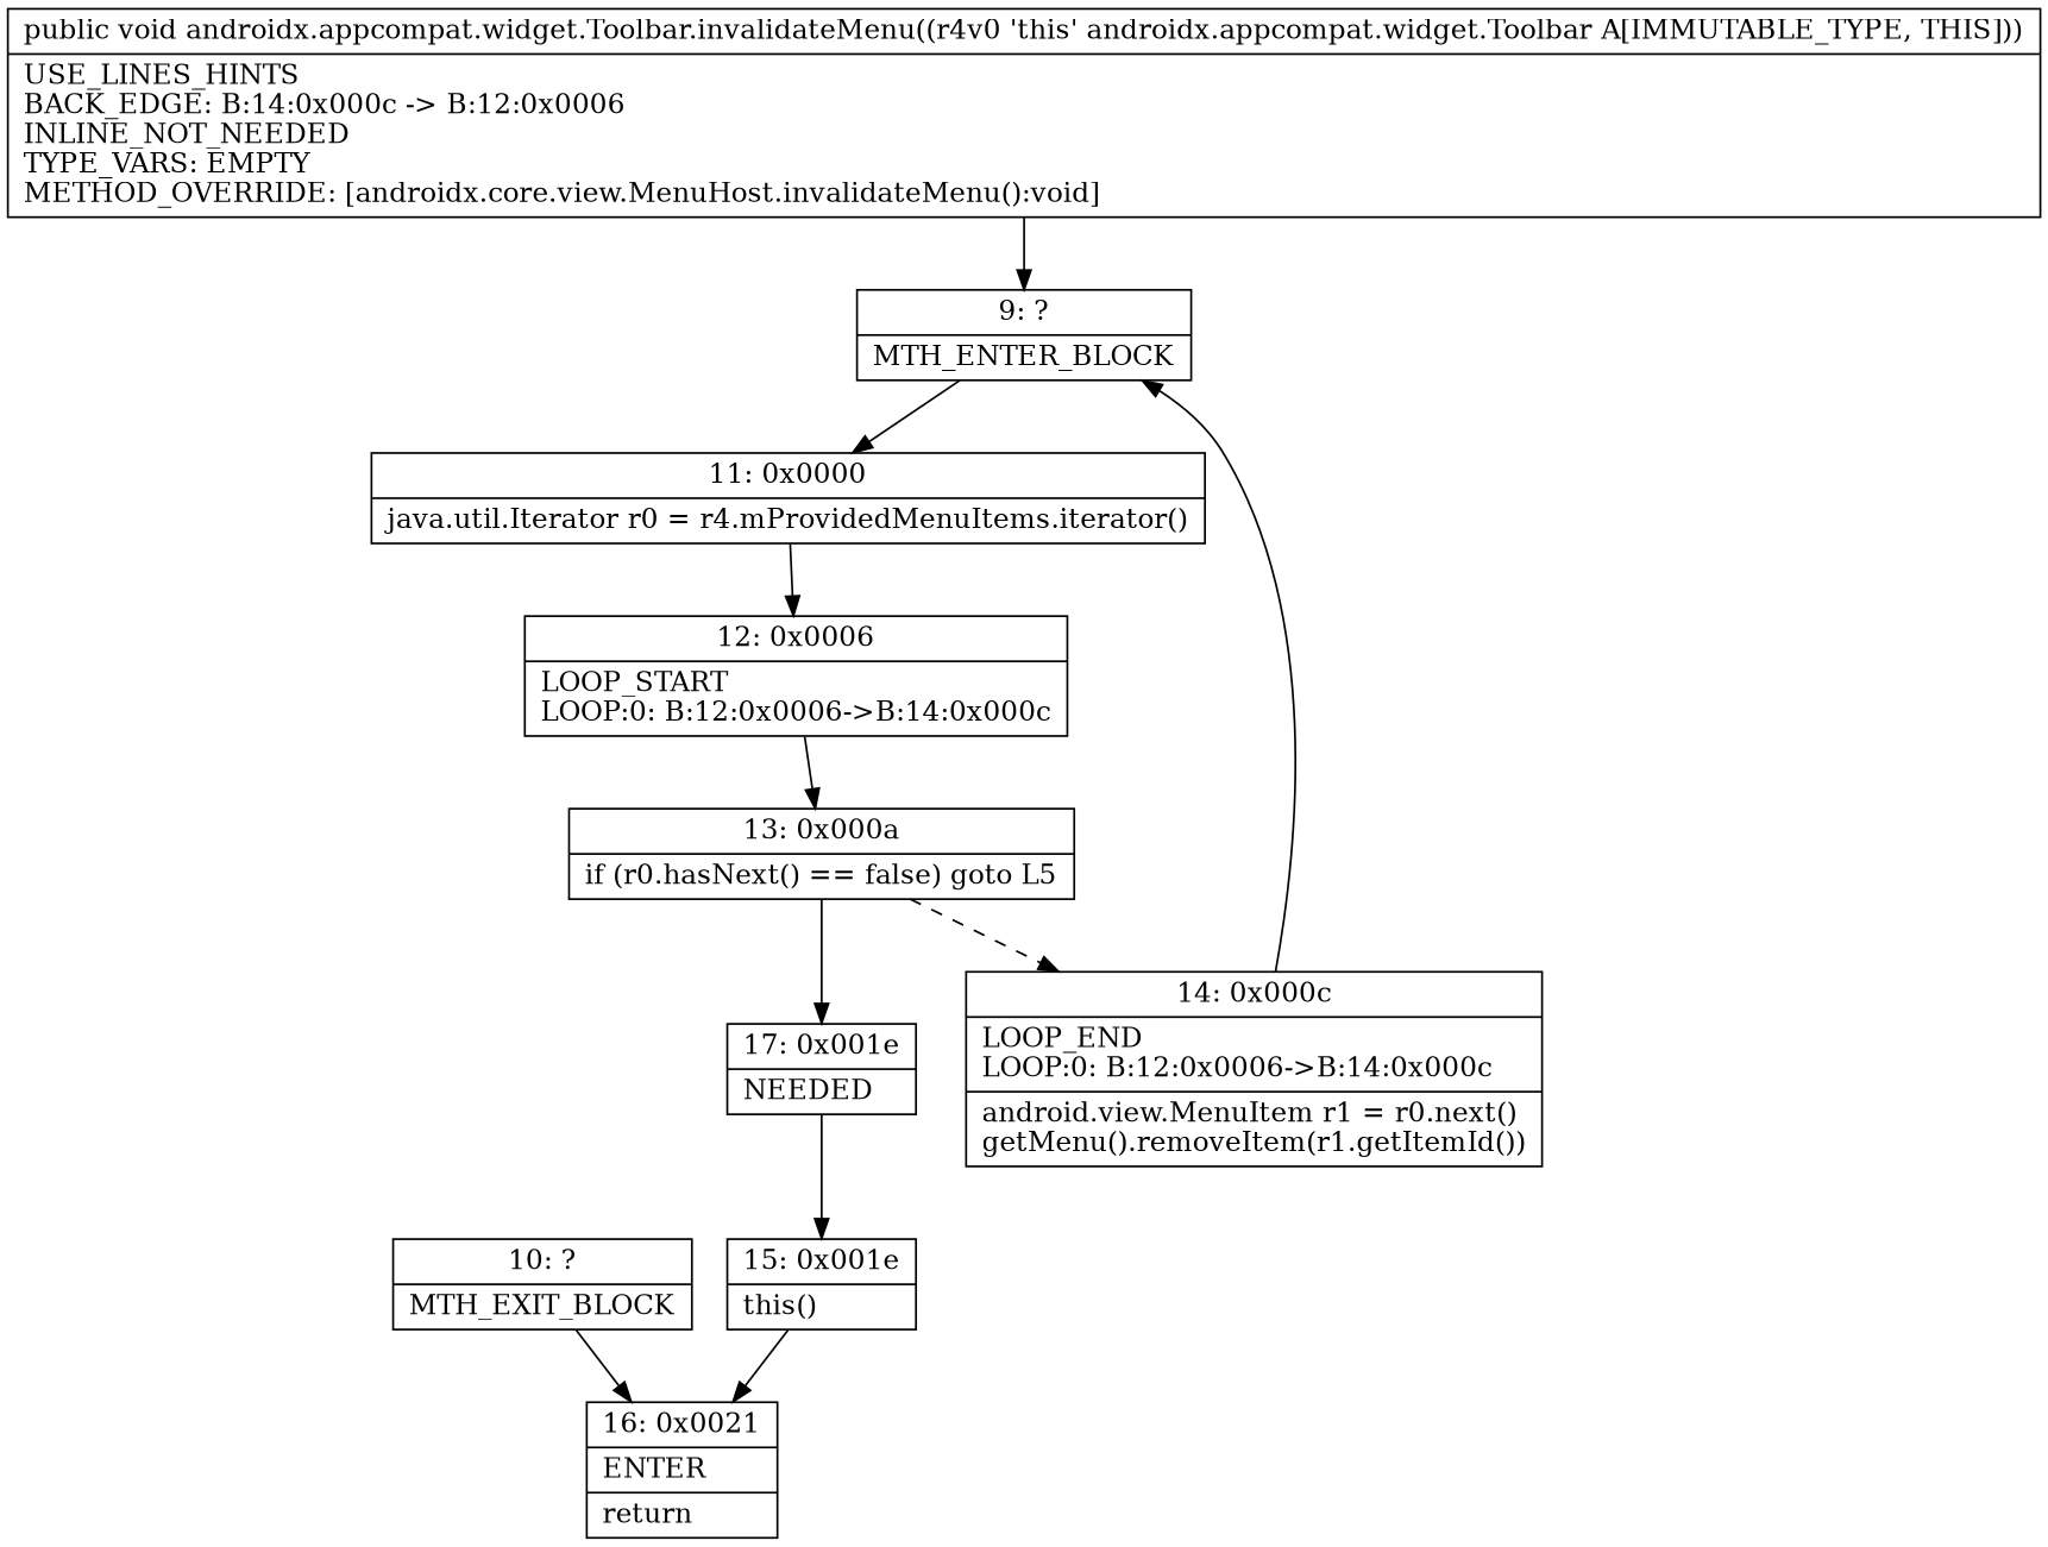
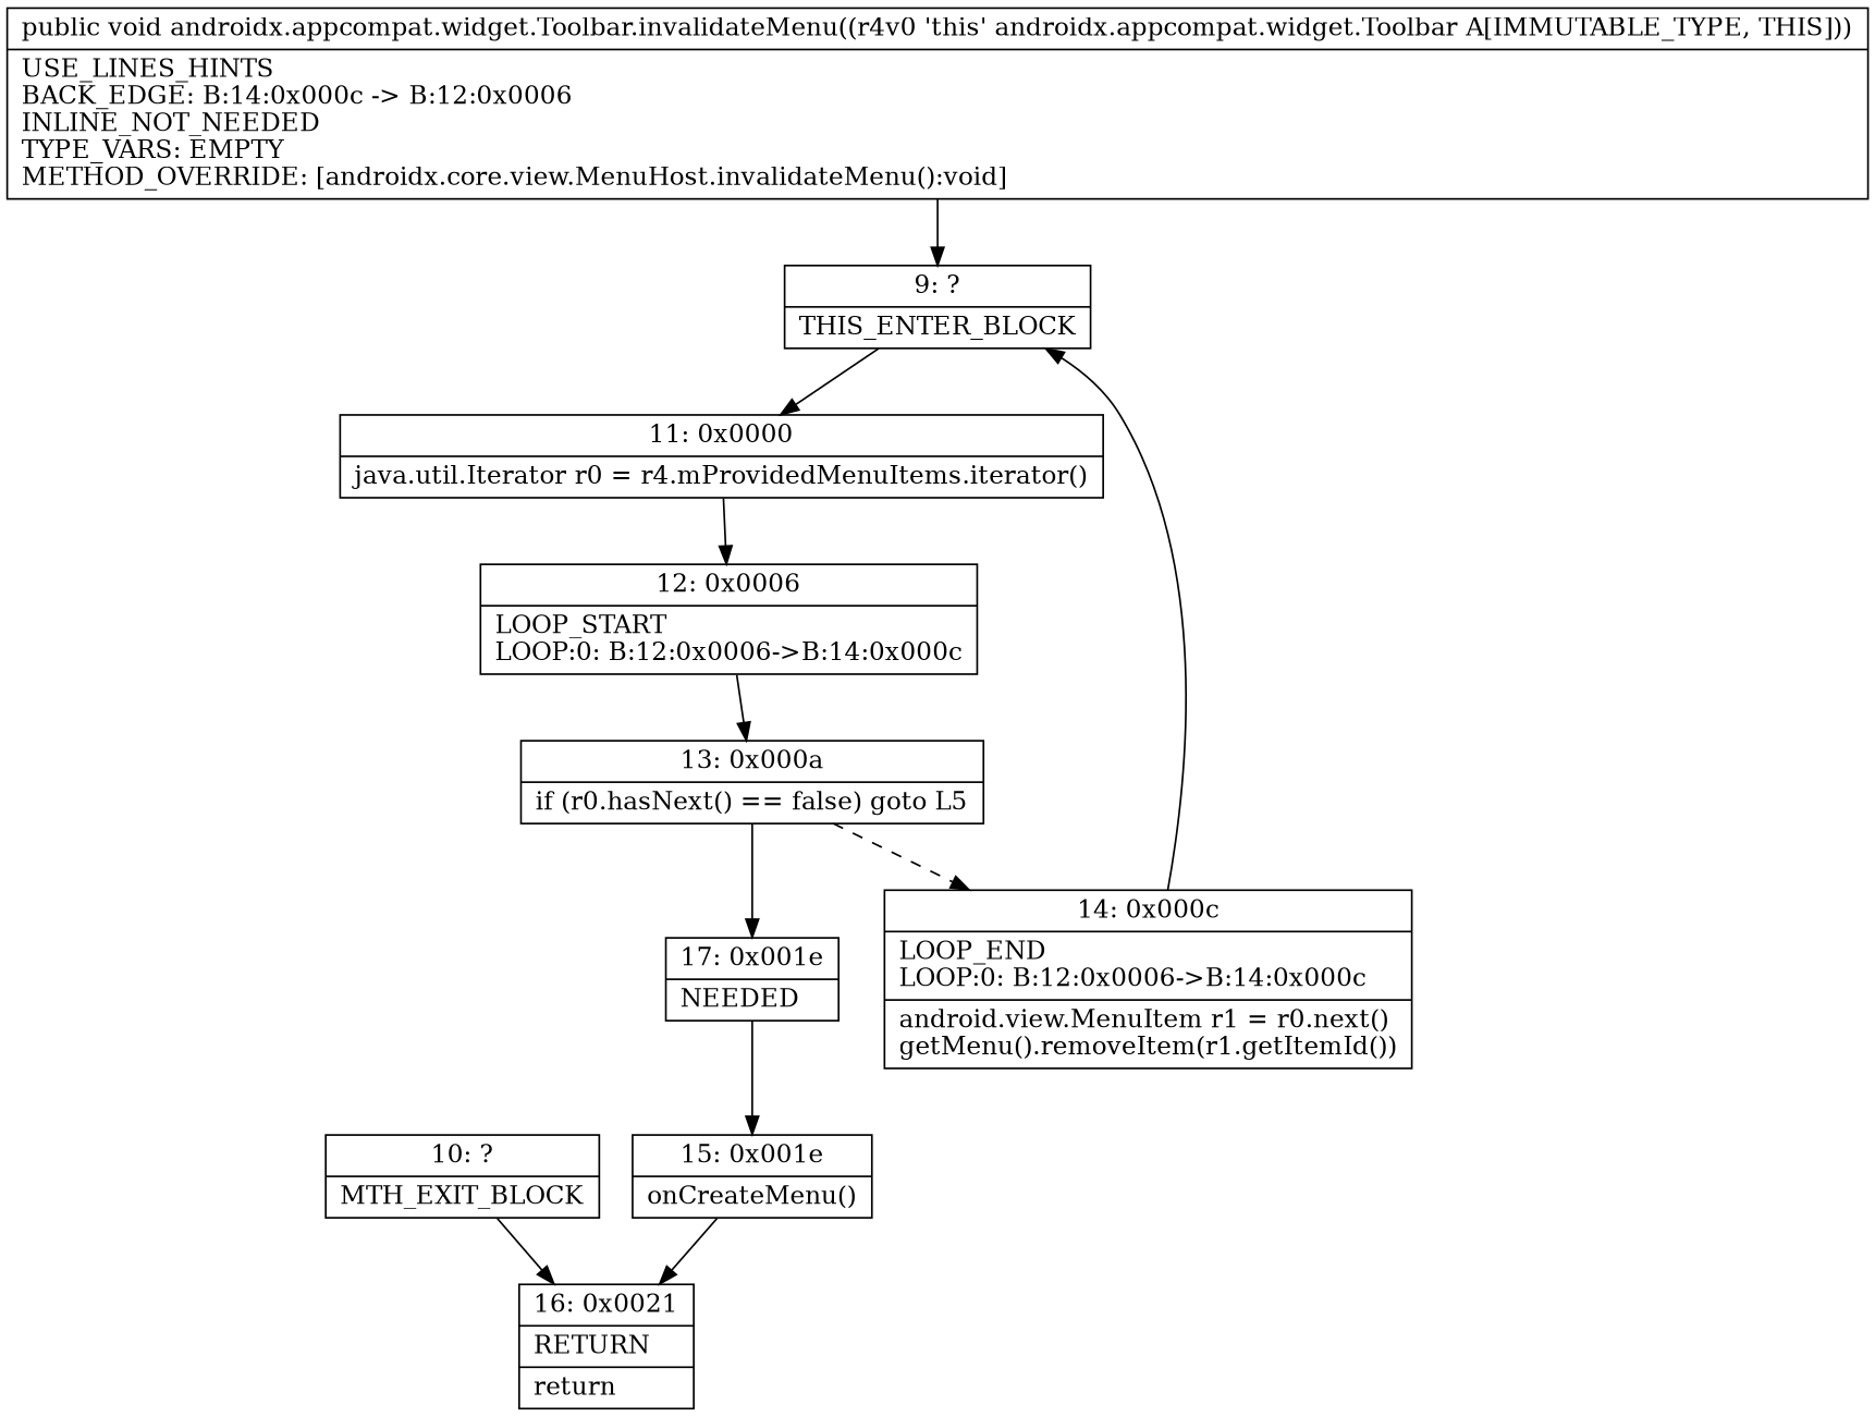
  digraph {
    node [shape=record]
-   n1 [label="{9\:\ ?|MTH_ENTER_BLOCK\l}"]
+   n1 [label="{9\:\ ?|THIS_ENTER_BLOCK\l}"]
    n2 [label="{11\:\ 0x0000|java.util.Iterator r0 = r4.mProvidedMenuItems.iterator()\l}"]
    n3 [label="{12\:\ 0x0006|LOOP_START\lLOOP:0: B:12:0x0006\-\>B:14:0x000c\l}"]
    n4 [label="{13\:\ 0x000a|if (r0.hasNext() == false) goto L5\l}"]
    n5 [label="{14\:\ 0x000c|LOOP_END\lLOOP:0: B:12:0x0006\-\>B:14:0x000c\l|android.view.MenuItem r1 = r0.next()\lgetMenu().removeItem(r1.getItemId())\l}"]
    n6 [label="{17\:\ 0x001e|NEEDED\l}"]
-   n7 [label="{15\:\ 0x001e|this()\l}"]
-   n8 [label="{16\:\ 0x0021|ENTER\l|return\l}"]
+   n7 [label="{15\:\ 0x001e|onCreateMenu()\l}"]
+   n8 [label="{16\:\ 0x0021|RETURN\l|return\l}"]
    n9 [label="{10\:\ ?|MTH_EXIT_BLOCK\l}"]
    n10 [label="{public void androidx.appcompat.widget.Toolbar.invalidateMenu((r4v0 'this' androidx.appcompat.widget.Toolbar A[IMMUTABLE_TYPE, THIS]))  | USE_LINES_HINTS\lBACK_EDGE: B:14:0x000c \-\> B:12:0x0006\lINLINE_NOT_NEEDED\lTYPE_VARS: EMPTY\lMETHOD_OVERRIDE: [androidx.core.view.MenuHost.invalidateMenu():void]\l}"]
    n1 -> n2
    n2 -> n3
    n3 -> n4
    n4 -> n5 [style=dashed]
    n4 -> n6
    n5 -> n1
    n6 -> n7
    n7 -> n8
    n9 -> n8
    n10 -> n1
  }
